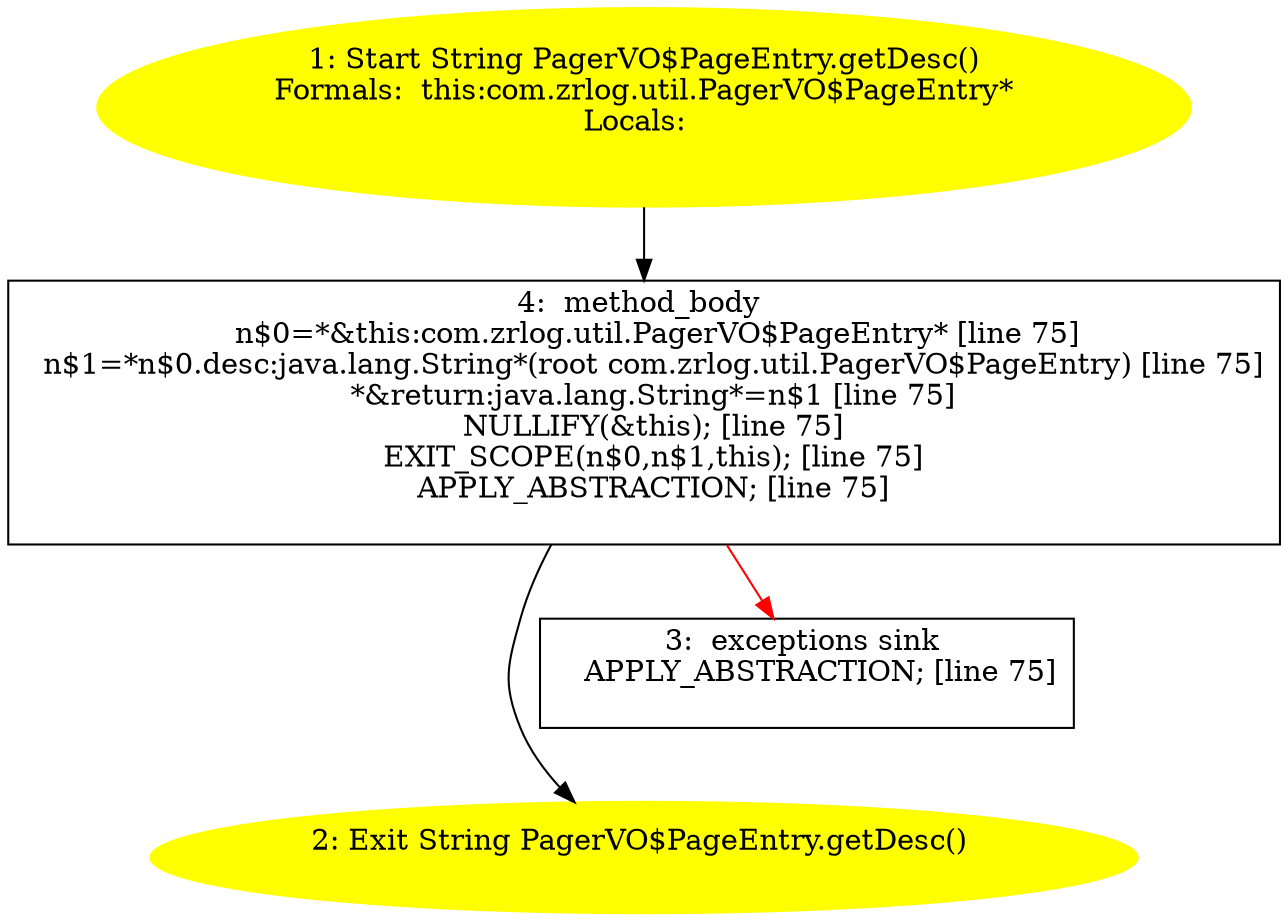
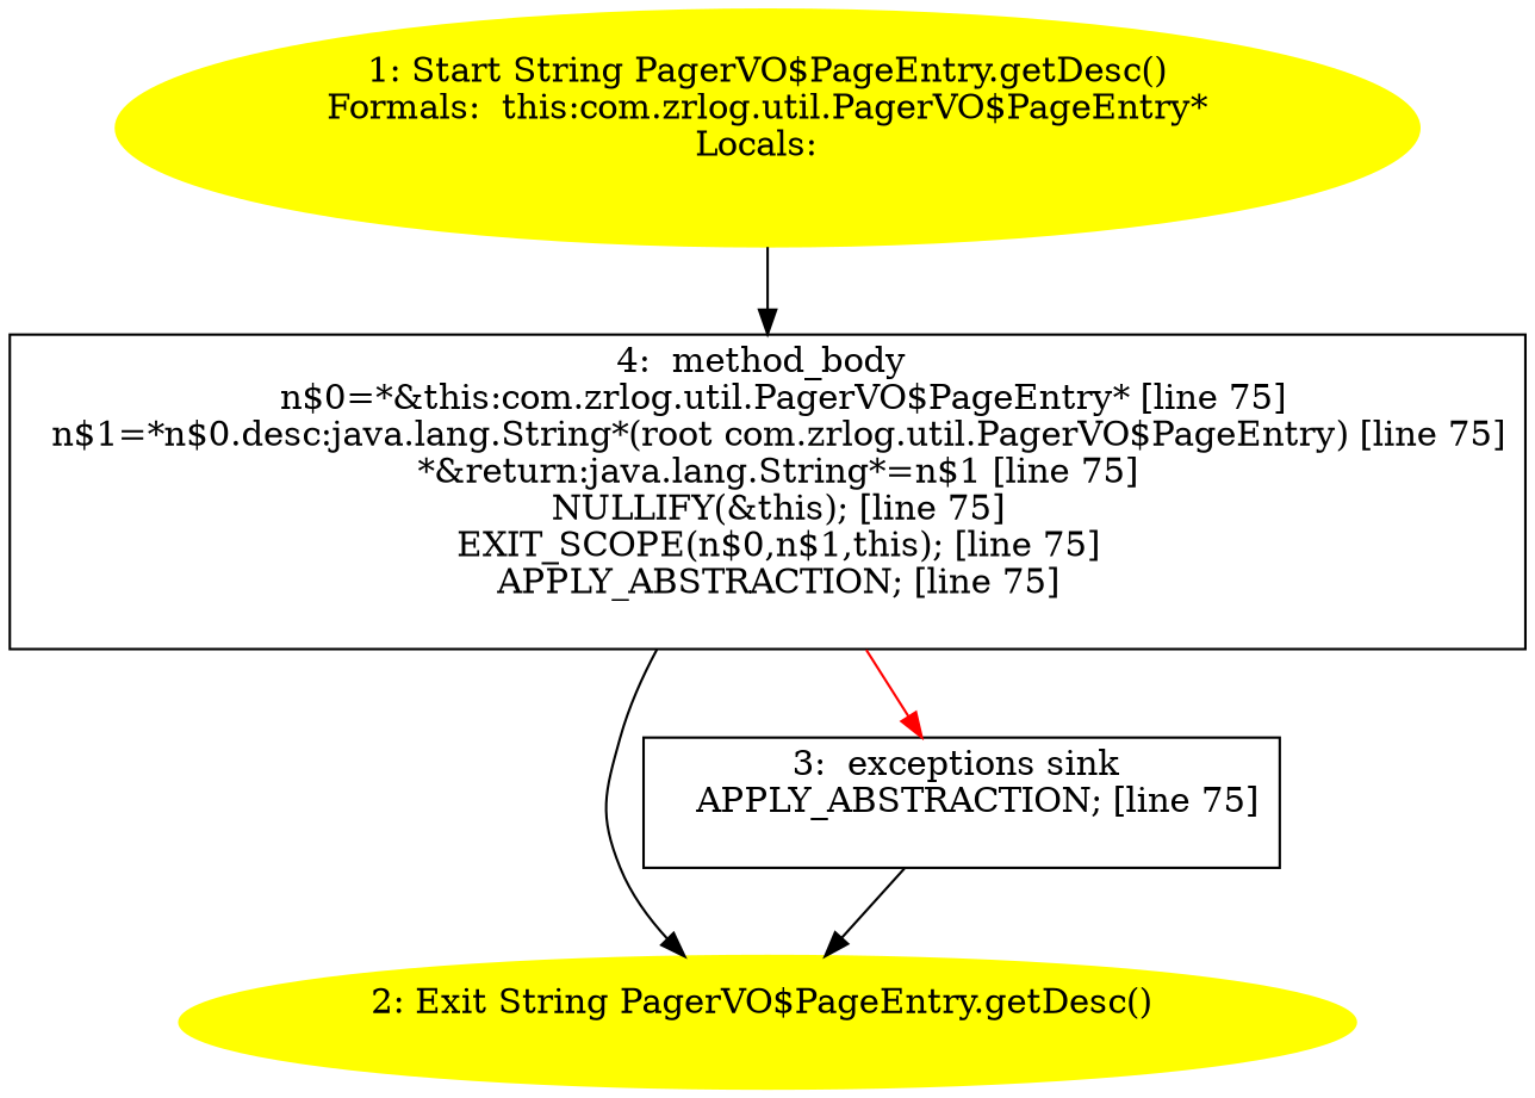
  digraph {
    fontname="DejaVu Serif"
    node [fontname="DejaVu Serif"]
    edge [fontname="DejaVu Serif"]
    n1 [color=yellow label="1: Start String PagerVO$PageEntry.getDesc()\nFormals:  this:com.zrlog.util.PagerVO$PageEntry*\nLocals:  \n  " style=filled]
    n2 [label="4:  method_body \n   n$0=*&this:com.zrlog.util.PagerVO$PageEntry* [line 75]\n  n$1=*n$0.desc:java.lang.String*(root com.zrlog.util.PagerVO$PageEntry) [line 75]\n  *&return:java.lang.String*=n$1 [line 75]\n  NULLIFY(&this); [line 75]\n  EXIT_SCOPE(n$0,n$1,this); [line 75]\n  APPLY_ABSTRACTION; [line 75]\n " shape=box]
    n3 [color=yellow label="2: Exit String PagerVO$PageEntry.getDesc() \n  " style=filled]
    n4 [label="3:  exceptions sink \n   APPLY_ABSTRACTION; [line 75]\n " shape=box]
    n1 -> n2
    n2 -> n3
    n2 -> n4 [color=red]
+   n4 -> n3
  }
